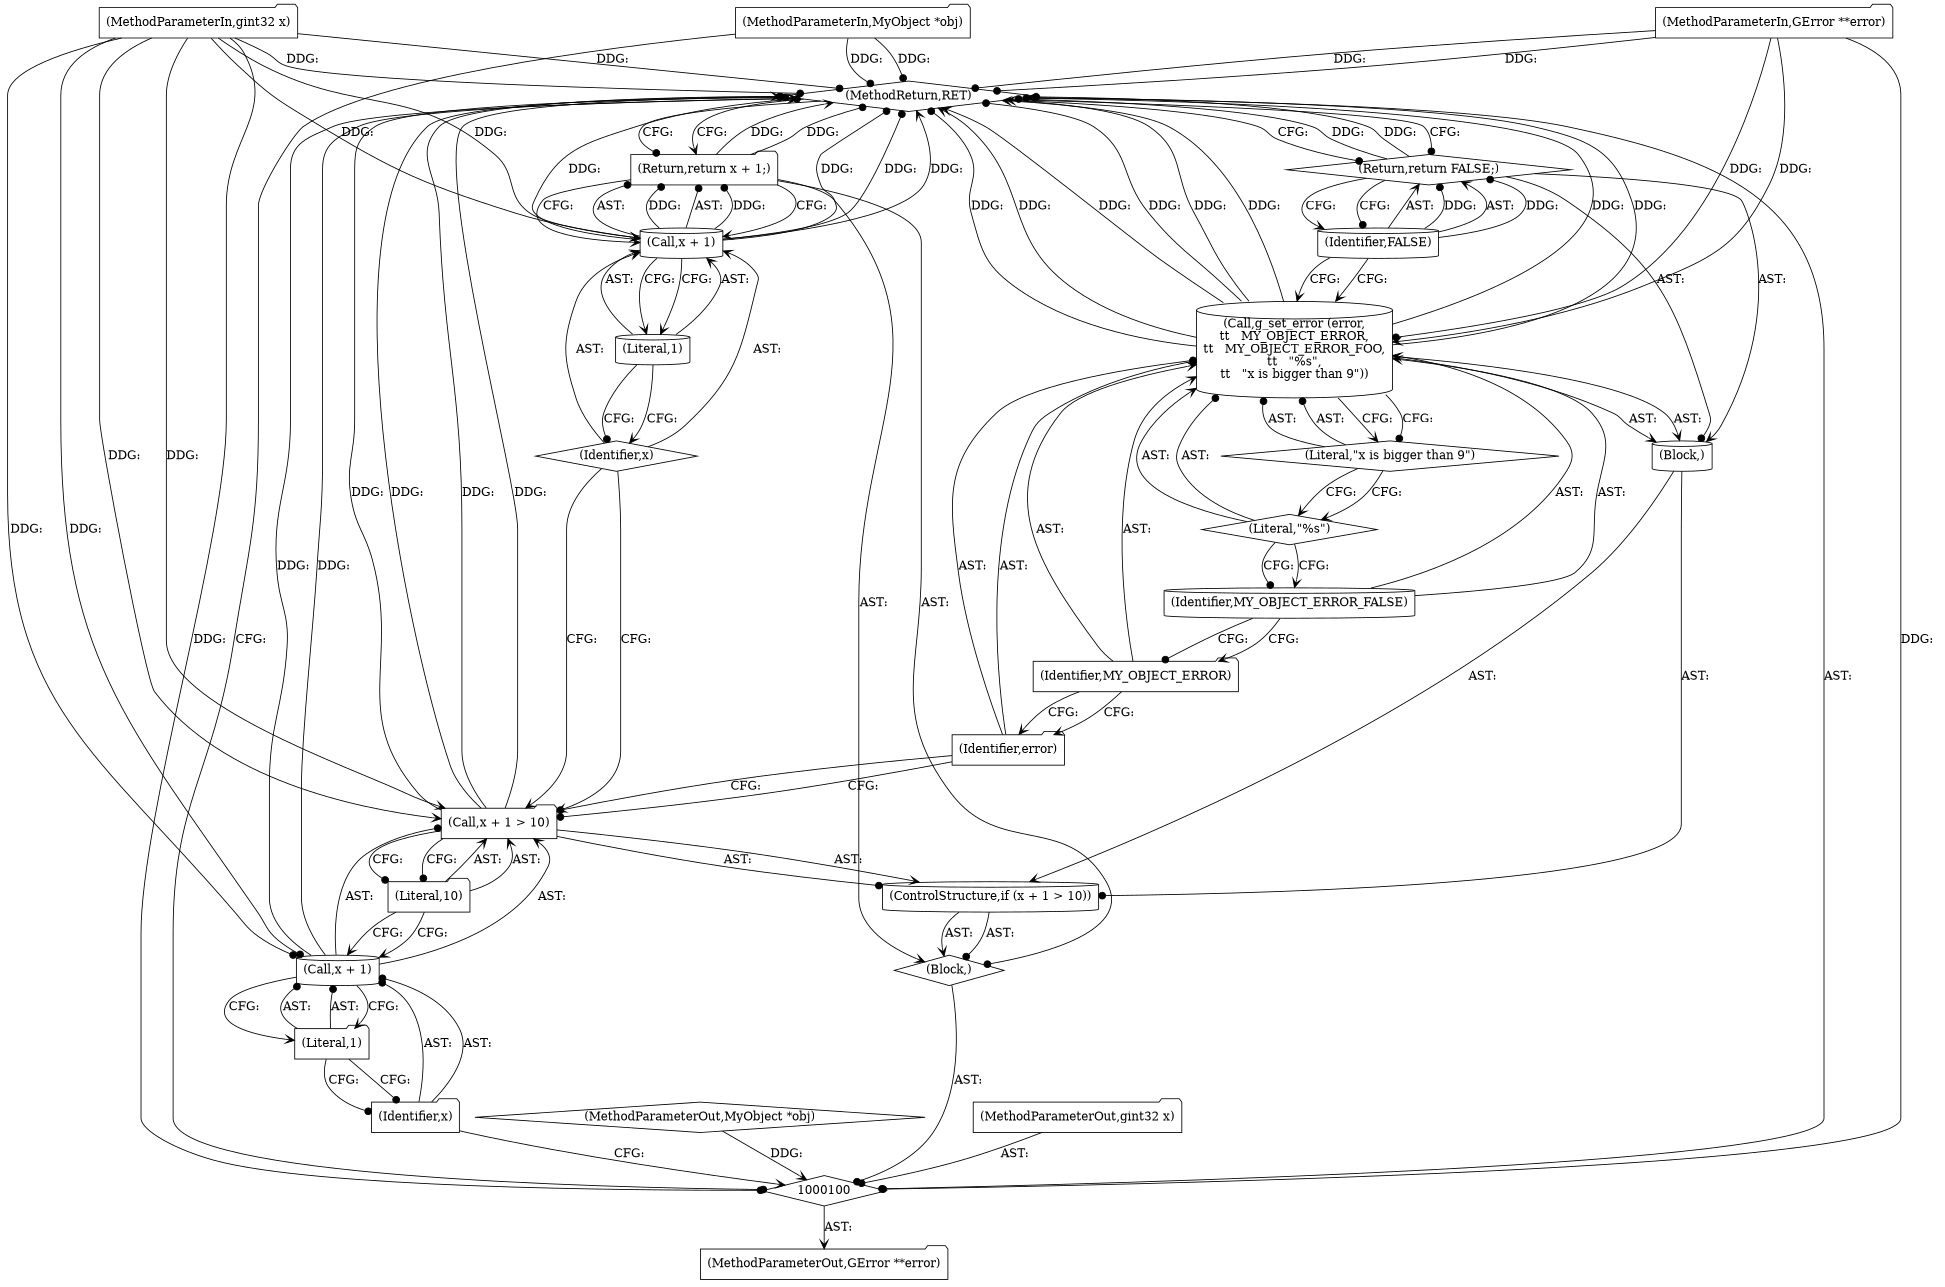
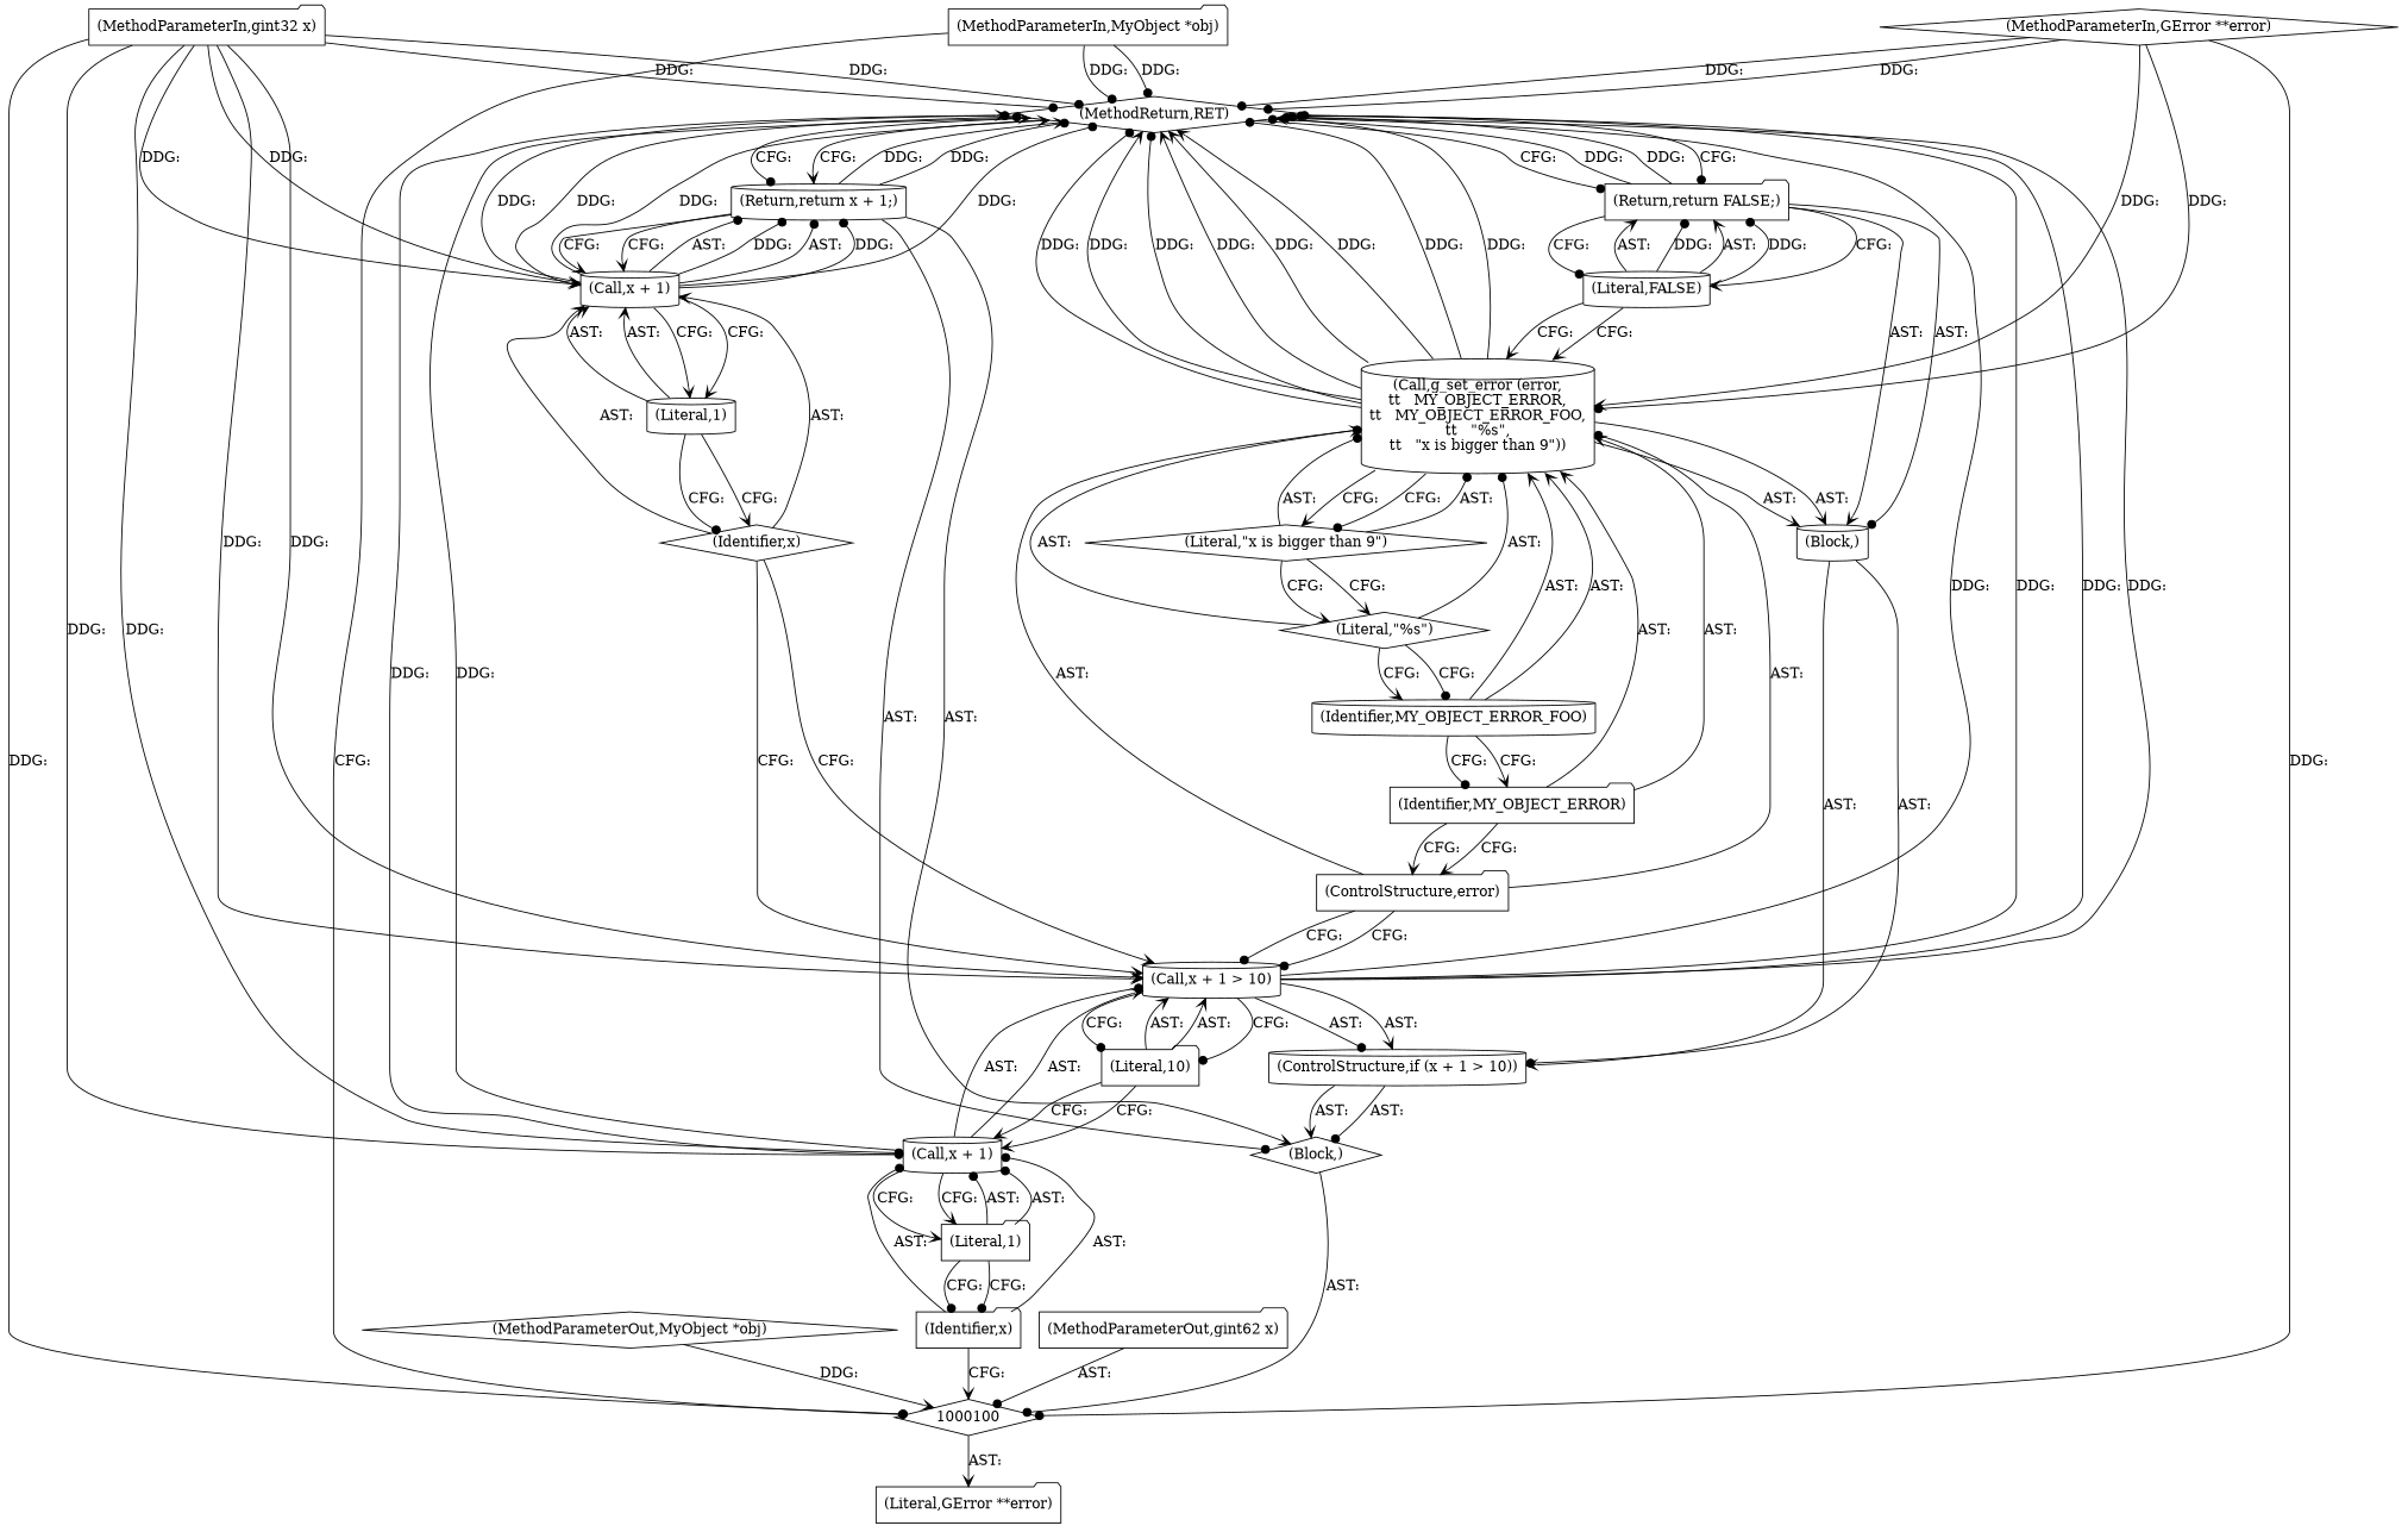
  digraph {
    node [shape=folder]
    edge [arrowhead=dot]
    n1 [label="(MethodReturn,RET)" shape=diamond]
-   n2 [label="(Return,return FALSE;)" shape=diamond]
-   n3 [label="(Return,return x + 1;)"]
+   n2 [label="(Return,return FALSE;)"]
+   n3 [label="(Return,return x + 1;)" shape=cylinder]
    1000100 [shape=diamond]
-   n5 [label="(Identifier,FALSE)" shape=cylinder]
+   n5 [label="(Literal,FALSE)" shape=cylinder]
    n6 [label="(Block,)" shape=cylinder]
    n7 [label="(Call,x + 1)" shape=cylinder]
    n8 [label="(Block,)" shape=diamond]
-   n9 [label="(MethodParameterOut,GError **error)"]
+   n9 [label="(Literal,GError **error)"]
    n10 [label="(MethodParameterIn,MyObject *obj)"]
    n11 [label="(MethodParameterOut,MyObject *obj)" shape=diamond]
    n12 [label="(MethodParameterIn,gint32 x)"]
-   n13 [label="(Call,x + 1 > 10)"]
+   n13 [label="(Call,x + 1 > 10)" shape=cylinder]
    n14 [label="(Call,x + 1)" shape=cylinder]
    n15 [label="(Literal,1)" shape=cylinder]
    n16 [label="(Literal,10)"]
    n17 [label="(ControlStructure,if (x + 1 > 10))" shape=cylinder]
    n18 [label="(Literal,1)"]
-   n19 [label="(MethodParameterOut,gint32 x)"]
-   n20 [label="(MethodParameterIn,GError **error)"]
+   n19 [label="(MethodParameterOut,gint62 x)"]
+   n20 [label="(MethodParameterIn,GError **error)" shape=diamond]
    n21 [label="(Call,g_set_error (error,\n\t\t   MY_OBJECT_ERROR,\n\t\t   MY_OBJECT_ERROR_FOO,\n\t\t   \"%s\",\n\t\t   \"x is bigger than 9\"))" shape=cylinder]
    n22 [label="(Literal,\"x is bigger than 9\")" shape=diamond]
    n23 [label="(Identifier,x)" shape=diamond]
    n24 [label="(Identifier,x)"]
-   n25 [label="(Identifier,error)"]
+   n25 [label="(ControlStructure,error)"]
    n26 [label="(Literal,\"%s\")" shape=diamond]
    n27 [label="(Identifier,MY_OBJECT_ERROR)"]
-   n28 [label="(Identifier,MY_OBJECT_ERROR_FALSE)" shape=cylinder]
+   n28 [label="(Identifier,MY_OBJECT_ERROR_FOO)" shape=cylinder]
    n1 -> n2 [label="CFG: "]
    n1 -> n2 [label="CFG: "]
    n1 -> n3 [label="CFG: "]
    n1 -> n3 [arrowhead=vee label="CFG: "]
-   n1 -> 1000100 [label="AST: "]
    n2 -> n1 [label="DDG: "]
    n2 -> n1 [label="DDG: "]
    n2 -> n5 [arrowhead=vee label="CFG: "]
    n2 -> n5 [label="CFG: "]
    n2 -> n6 [label="AST: "]
    n2 -> n6 [arrowhead=vee label="AST: "]
    n3 -> n1 [arrowhead=vee label="DDG: "]
    n3 -> n1 [label="DDG: "]
    n3 -> n7 [arrowhead=vee label="CFG: "]
    n3 -> n7 [arrowhead=vee label="CFG: "]
    n3 -> n8 [arrowhead=vee label="AST: "]
    n3 -> n8 [label="AST: "]
    1000100 -> n9 [arrowhead=vee label="AST: "]
    n5 -> n2 [arrowhead=vee label="AST: "]
    n5 -> n2 [label="DDG: "]
    n5 -> n2 [arrowhead=vee label="AST: "]
    n5 -> n2 [label="DDG: "]
    n5 -> n21 [arrowhead=vee label="CFG: "]
    n5 -> n21 [arrowhead=vee label="CFG: "]
    n6 -> n17 [arrowhead=vee label="AST: "]
    n6 -> n17 [label="AST: "]
    n7 -> n1 [label="DDG: "]
    n7 -> n1 [label="DDG: "]
    n7 -> n1 [label="DDG: "]
    n7 -> n1 [arrowhead=vee label="DDG: "]
    n7 -> n3 [label="AST: "]
    n7 -> n3 [label="DDG: "]
    n7 -> n3 [label="AST: "]
    n7 -> n3 [label="DDG: "]
    n7 -> n15 [arrowhead=vee label="CFG: "]
    n7 -> n15 [arrowhead=vee label="CFG: "]
    n8 -> 1000100 [label="AST: "]
    n10 -> n1 [label="DDG: "]
    n10 -> n1 [label="DDG: "]
    n10 -> 1000100 [label="CFG: "]
    n11 -> 1000100 [arrowhead=vee label="DDG: "]
    n12 -> n1 [label="DDG: "]
    n12 -> n1 [label="DDG: "]
    n12 -> 1000100 [label="DDG: "]
    n12 -> n7 [arrowhead=vee label="DDG: "]
    n12 -> n7 [arrowhead=vee label="DDG: "]
    n12 -> n13 [arrowhead=vee label="DDG: "]
    n12 -> n13 [arrowhead=vee label="DDG: "]
    n12 -> n14 [label="DDG: "]
    n12 -> n14 [label="DDG: "]
    n13 -> n1 [arrowhead=vee label="DDG: "]
    n13 -> n1 [label="DDG: "]
    n13 -> n1 [label="DDG: "]
    n13 -> n1 [label="DDG: "]
    n13 -> n16 [label="CFG: "]
    n13 -> n16 [label="CFG: "]
    n13 -> n17 [label="AST: "]
    n13 -> n17 [arrowhead=vee label="AST: "]
    n14 -> n1 [arrowhead=vee label="DDG: "]
    n14 -> n1 [arrowhead=vee label="DDG: "]
    n14 -> n13 [label="AST: "]
    n14 -> n13 [arrowhead=vee label="AST: "]
    n14 -> n18 [arrowhead=vee label="CFG: "]
    n14 -> n18 [arrowhead=vee label="CFG: "]
    n15 -> n7 [arrowhead=vee label="AST: "]
    n15 -> n7 [arrowhead=vee label="AST: "]
    n15 -> n23 [arrowhead=vee label="CFG: "]
    n15 -> n23 [label="CFG: "]
    n16 -> n13 [arrowhead=vee label="AST: "]
    n16 -> n13 [arrowhead=vee label="AST: "]
    n16 -> n14 [arrowhead=vee label="CFG: "]
    n16 -> n14 [arrowhead=vee label="CFG: "]
    n17 -> n8 [label="AST: "]
    n17 -> n8 [arrowhead=vee label="AST: "]
    n18 -> n14 [label="AST: "]
    n18 -> n14 [label="AST: "]
    n18 -> n24 [label="CFG: "]
    n18 -> n24 [label="CFG: "]
    n19 -> 1000100 [label="AST: "]
    n20 -> n1 [label="DDG: "]
    n20 -> n1 [label="DDG: "]
    n20 -> 1000100 [label="DDG: "]
    n20 -> n21 [label="DDG: "]
    n20 -> n21 [arrowhead=vee label="DDG: "]
    n21 -> n1 [arrowhead=vee label="DDG: "]
    n21 -> n1 [arrowhead=vee label="DDG: "]
    n21 -> n1 [label="DDG: "]
    n21 -> n1 [label="DDG: "]
    n21 -> n1 [label="DDG: "]
    n21 -> n1 [arrowhead=vee label="DDG: "]
    n21 -> n1 [arrowhead=vee label="DDG: "]
    n21 -> n1 [arrowhead=vee label="DDG: "]
    n21 -> n6 [arrowhead=vee label="AST: "]
    n21 -> n6 [arrowhead=vee label="AST: "]
    n21 -> n22 [arrowhead=vee label="CFG: "]
    n21 -> n22 [label="CFG: "]
    n22 -> n21 [label="AST: "]
    n22 -> n21 [label="AST: "]
    n22 -> n26 [arrowhead=vee label="CFG: "]
    n22 -> n26 [arrowhead=vee label="CFG: "]
    n23 -> n7 [arrowhead=vee label="AST: "]
    n23 -> n7 [arrowhead=vee label="AST: "]
    n23 -> n13 [arrowhead=vee label="CFG: "]
    n23 -> n13 [arrowhead=vee label="CFG: "]
    n24 -> 1000100 [arrowhead=vee label="CFG: "]
    n24 -> n14 [label="AST: "]
    n24 -> n14 [label="AST: "]
    n25 -> n13 [label="CFG: "]
    n25 -> n13 [label="CFG: "]
    n25 -> n21 [label="AST: "]
    n25 -> n21 [label="AST: "]
    n26 -> n21 [label="AST: "]
    n26 -> n21 [arrowhead=vee label="AST: "]
    n26 -> n28 [label="CFG: "]
    n26 -> n28 [arrowhead=vee label="CFG: "]
    n27 -> n21 [arrowhead=vee label="AST: "]
    n27 -> n21 [arrowhead=vee label="AST: "]
    n27 -> n25 [arrowhead=vee label="CFG: "]
    n27 -> n25 [arrowhead=vee label="CFG: "]
    n28 -> n21 [arrowhead=vee label="AST: "]
    n28 -> n21 [arrowhead=vee label="AST: "]
    n28 -> n27 [label="CFG: "]
    n28 -> n27 [arrowhead=vee label="CFG: "]
  }
